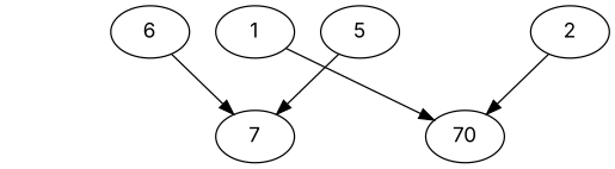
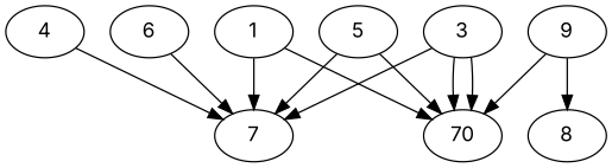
  digraph {
    fontname=Inter
    node [alpha=0.19 fontname=Inter]
    edge [fontname=Inter]
    1 [alpha=0.05 expect_size=14355456]
    7 [alpha=0.17 expect_size=42360832]
    n3 [alpha=0.18 expect_size=28677120 label=70]
-   2 [alpha=0.10 expect_size=42831872]
+   2 [alpha=0.10 expect_size=42831872 label=9]
+   8 [expect_size=12579840]
+   3 [alpha=0.01 expect_size=26993664]
+   4 [alpha=0.01 expect_size=38303744]
    5 [expect_size=19448832]
    6 [alpha=0.16 expect_size=40907776]
+   1 -> 7
    1 -> n3
    2 -> n3
+   2 -> 8
+   3 -> 7
+   3 -> n3
+   3 -> n3
+   4 -> 7
    5 -> 7
+   5 -> n3
    6 -> 7
  }
